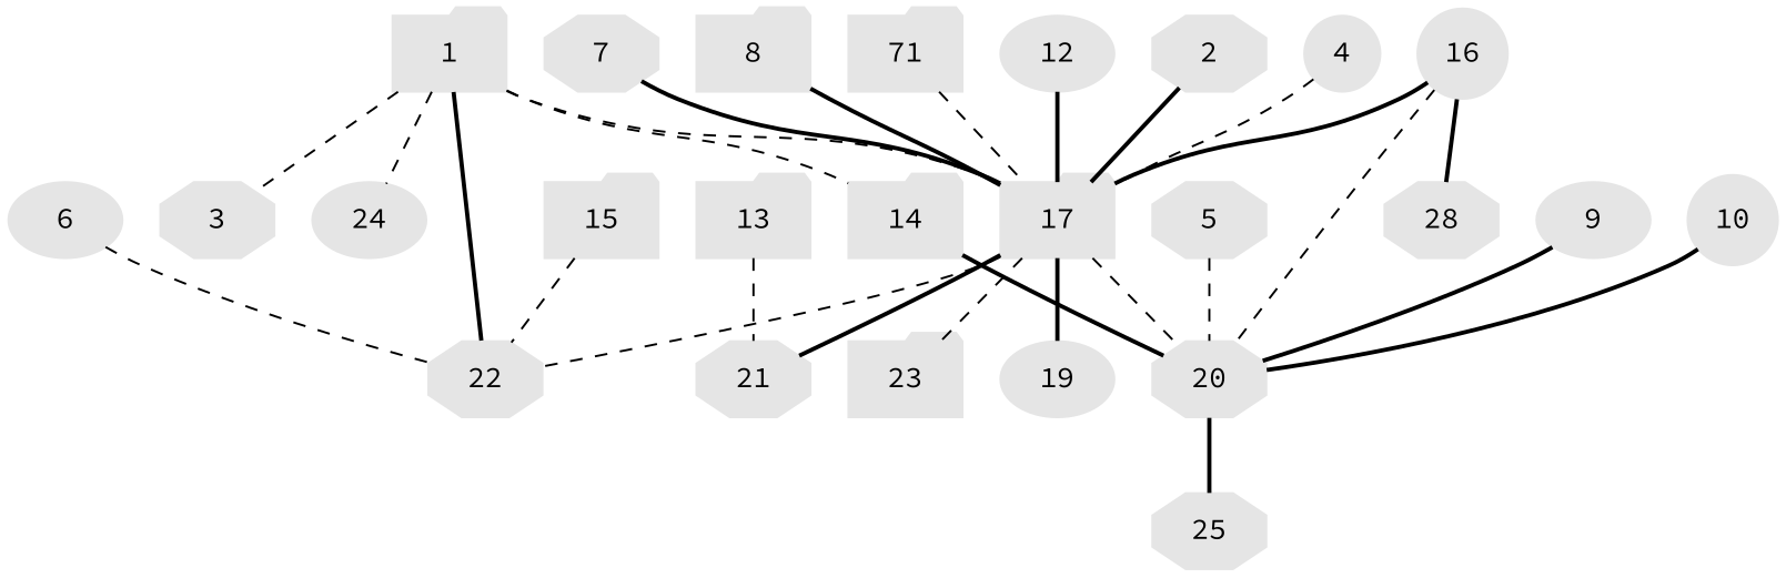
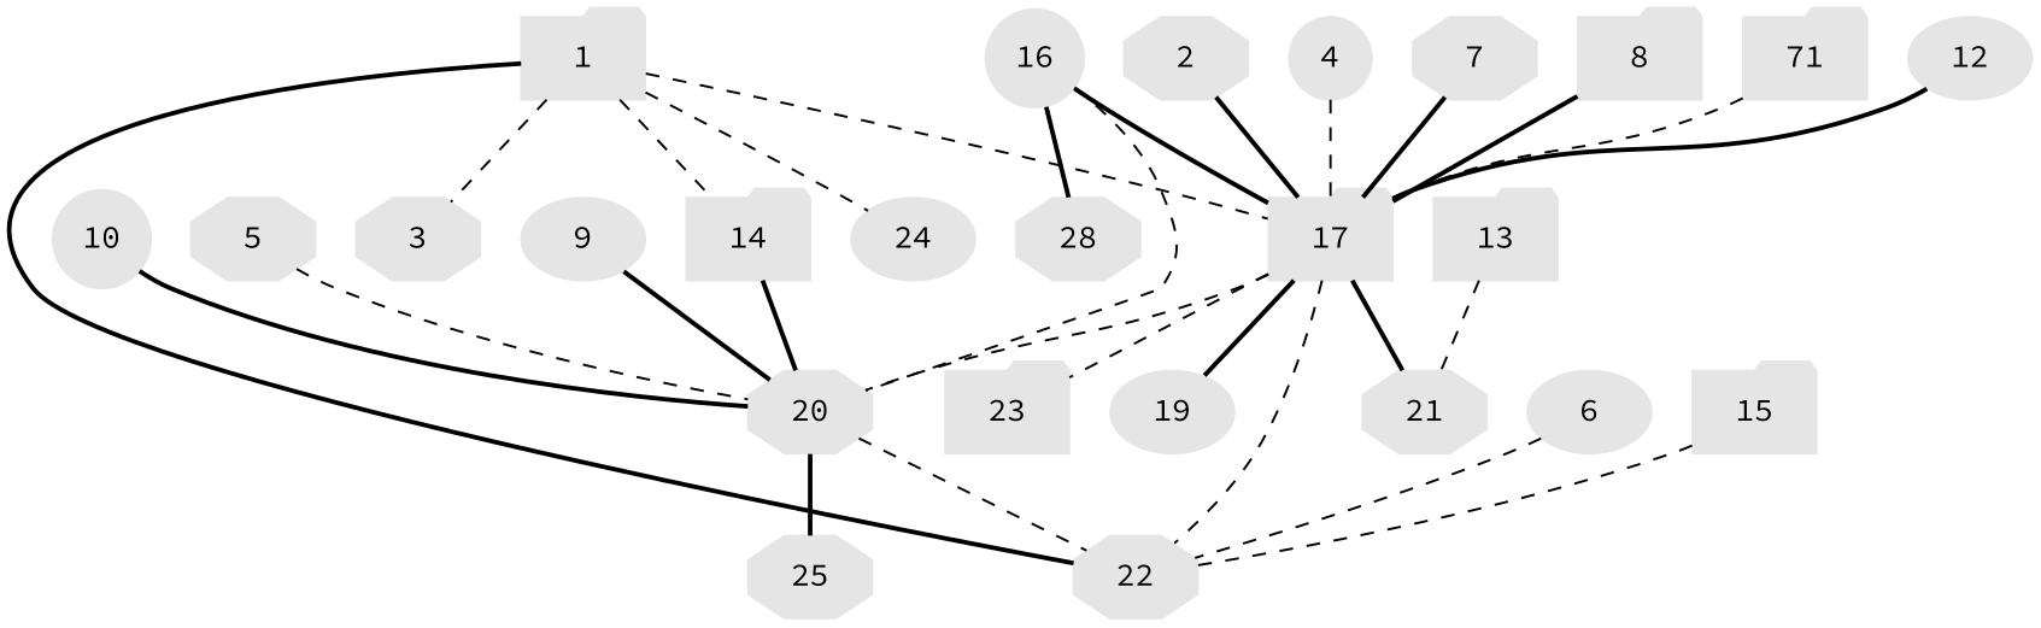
  graph {
    fontname="Source Code Pro"
    node [color=gray90 fontname="Source Code Pro" shape=octagon style=filled]
    edge [fontname="Source Code Pro" style=dashed weight=1.0]
    1 [shape=folder]
    3
    17 [shape=folder]
    22
    24 [shape=ellipse]
    14 [shape=folder]
    16 [shape=circle]
    20
    n9 [label=28]
    21
    19 [shape=ellipse]
    23 [shape=folder]
    2
    4 [shape=circle]
    5
    25
    6 [shape=ellipse]
    7
    8 [shape=folder]
    9 [shape=ellipse]
    10 [shape=circle]
    n22 [label=71 shape=folder]
    12 [shape=ellipse]
    13 [shape=folder]
    15 [shape=folder]
    1 -- 3
    1 -- 17
    1 -- 22 [style=bold weight=2.0]
    1 -- 24
    1 -- 14
    17 -- 22
    17 -- 20 [weight=2.0]
    17 -- 21 [style=bold]
    17 -- 19 [style=bold]
    17 -- 23
    14 -- 20 [style=bold]
    16 -- 17 [style=bold]
    16 -- 20
    16 -- n9 [style=bold]
+   20 -- 22
    20 -- 25 [style=bold]
    2 -- 17 [style=bold]
    4 -- 17
    5 -- 20
    6 -- 22
    7 -- 17 [style=bold]
    8 -- 17 [style=bold]
    9 -- 20 [style=bold]
    10 -- 20 [style=bold]
    n22 -- 17
    12 -- 17 [style=bold]
    13 -- 21
    15 -- 22
  }
